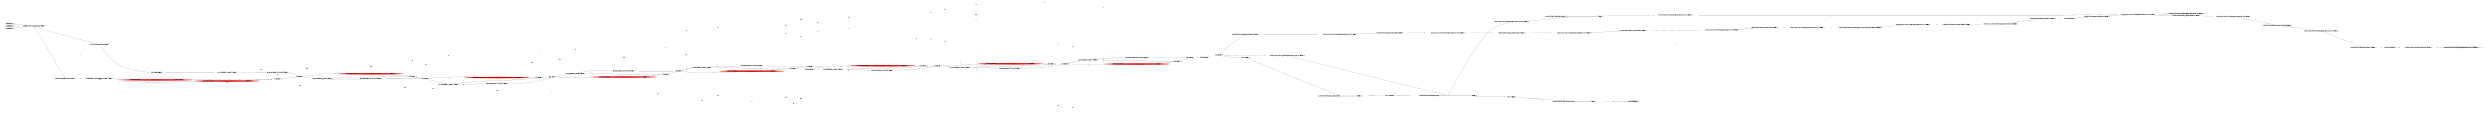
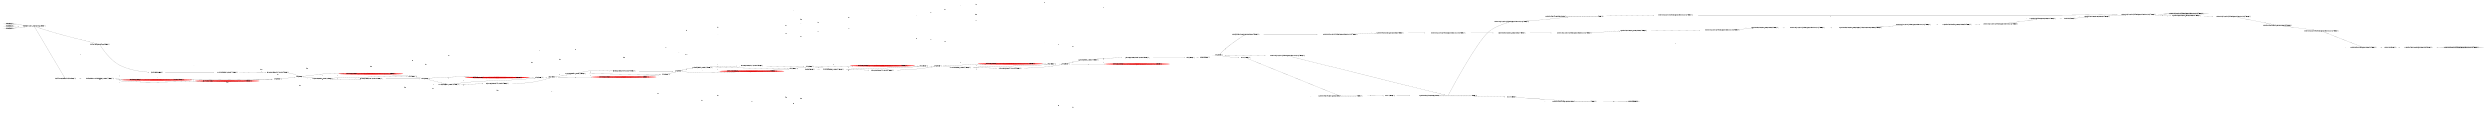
  digraph {
    fontname="Patrick Hand"
    rankdir=LR
    node [fillcolor=white fontname="Patrick Hand" shape=ellipse style=filled]
    edge [fontname="Patrick Hand" style=bold]
    n1 [label="rows = getIndexed(store,10,buildExpression(fullName,Operator.EQ,UTF8Type.instance.decompose(\"鐃緒申鐃緒申鐃緒申鐃緒申鐃緒申鐃緒申鐃緒申鐃緒申鐃緒申 鐃緒申鐃緒申鐃緒申鐃緒申鐃緒申鐃緒申鐃緒申鐃緒申鐃緒申\")))@@@39@@@['1', '0', '0']"]
    n2 [label="rows = getIndexed(store,10,buildExpression(name,Operator.EQ,UTF8Type.instance.decompose(\"Pave\")))@@@61@@@['0', '0', '1']"]
    n3 [label="Assert.assertTrue(rows.toString(),Arrays.equals(new String((((edu.fdu.CPPDG.tinypdg.pe.ExpressionInfo@3242b0,rows.toArray(new String(((()))@@@40@@@['1', '0', '0']"]
    n4 [label="Assert.assertTrue(rows.isEmpty())@@@62@@@['0', '0', '1']"]
    n5 [label="Assert.assertTrue(rows.toString(),Arrays.equals(new String((((edu.fdu.CPPDG.tinypdg.pe.ExpressionInfo@3246bd,rows.toArray(new String(((()))@@@64@@@['1', '0', '1']"]
    n6 [fillcolor=red label="update(rm,fullName,UTF8Type.instance.decompose(\"鐃緒申鐃緒申鐃緒申鐃緒申鐃緒申鐃緒申鐃緒申鐃緒申鐃緒申 鐃緒申鐃緒申鐃緒申鐃緒申鐃緒申鐃緒申鐃緒申鐃緒申鐃緒申\"),System.currentTimeMillis())@@@6@@@['1', '0', '0']"]
    n7 [label="rm.build().apply()@@@7@@@['1', '1', '0']"]
    n8 [fillcolor=red label="update(rm,fullName,UTF8Type.instance.decompose(\"鐃緒申鐃緒申鐃緒申鐃緒申鐃緒申鐃緒申鐃緒申鐃緒申鐃緒申 鐃緒申鐃緒申鐃緒申鐃緒申鐃緒申鐃緒申鐃緒申鐃緒申鐃緒申\"),1000)@@@6@@@['0', '1', '0']"]
    n9 [label="rm.build().apply()@@@8@@@['1', '1', '1']"]
    n10 [label="rows = getIndexed(store,10,buildExpression(name,Operator.LIKE_PREFIX,UTF8Type.instance.decompose(\"p\")))@@@49@@@['0', '0', '1']"]
    n11 [label="Assert.assertTrue(rows.toString(),Arrays.equals(new String((((edu.fdu.CPPDG.tinypdg.pe.ExpressionInfo@32461f,rows.toArray(new String(((()))@@@50@@@['0', '0', '1']"]
    n12 [label="rows = getIndexed(store,10,buildExpression(name,Operator.LIKE_PREFIX,UTF8Type.instance.decompose(\"j\")),buildExpression(name,Operator.NEQ,UTF8Type.instance.decompose(\"joh\")))@@@53@@@['0', '0', '1']"]
    n13 [label="rm.build().apply()@@@11@@@['1', '1', '1']"]
    n14 [label="rm = new Mutation.PartitionUpdateCollector(KS_NAME,decoratedKey(\"key3\"))@@@12@@@['1', '0', '1']"]
    n15 [fillcolor=red label="update(rm,fullName,UTF8Type.instance.decompose(\"鐃緒申鐃緒申鐃緒申鐃緒申鐃緒申鐃緒申鐃緒申鐃緒申鐃緒申 鐃緒申鐃緒申鐃緒申鐃緒申鐃緒申鐃緒申鐃緒申鐃緒申鐃緒申\"),3000)@@@12@@@['0', '1', '0']"]
    n16 [label="rm.build().apply()@@@13@@@['1', '1', '0']"]
    n17 [label="update(rm,name,UTF8Type.instance.decompose(\"Mikhail\"),System.currentTimeMillis())@@@13@@@['0', '0', '1']"]
    n18 [label="assertRows(rows,\"key1\")@@@32@@@['0', '1', '0']"]
    n19 [label="rows = getIndexed(store,10,buildExpression(fullName,Operator.LIKE_PREFIX,UTF8Type.instance.decompose(\"鐃緒申鐃緒申鐃緒申鐃緒申鐃緒申鐃緒申鐃緒申鐃緒申鐃緒申\")))@@@33@@@['0', '1', '0']"]
    n20 [label="assertRows(rows,\"key1\")@@@34@@@['0', '1', '0']"]
    n21 [label="rm = new Mutation.PartitionUpdateCollector(KS_NAME,decoratedKey(\"key4\"))@@@15@@@['1', '0', '1']"]
    n22 [label="rm.build().apply()@@@16@@@['1', '1', '0']"]
    n23 [label="update(rm,name,UTF8Type.instance.decompose(\"Michael\"),System.currentTimeMillis())@@@16@@@['0', '0', '1']"]
    n24 [fillcolor=red label="update(rm,fullName,UTF8Type.instance.decompose(\"鐃緒申鐃緒申鐃緒申鐃緒申鐃緒申鐃緒申鐃緒申鐃緒申鐃緒申 鐃緒申鐃緒申鐃緒申鐃緒申鐃緒申鐃緒申鐃緒申鐃緒申鐃緒申\"),4000)@@@15@@@['0', '1', '0']"]
    n25 [label="rm.build().apply()@@@17@@@['1', '1', '1']"]
    n26 [label="rows = getIndexed(store,10,buildExpression(name,Operator.LIKE_PREFIX,UTF8Type.instance.decompose(\"j\")))@@@37@@@['0', '0', '1']"]
    n27 [label="Assert.assertTrue(rows.toString(),Arrays.equals(new String((((edu.fdu.CPPDG.tinypdg.pe.ExpressionInfo@3245a6,rows.toArray(new String(((()))@@@38@@@['0', '0', '1']"]
    n28 [label="rows = getIndexed(store,10,buildExpression(name,Operator.LIKE_PREFIX,UTF8Type.instance.decompose(\"m\")))@@@41@@@['0', '0', '1']"]
    n29 [label="Set<String> rows@@@32@@@['1', '1', '1']"]
    n30 [label="Assert.assertTrue(rows.toString(),Arrays.equals(new String((((edu.fdu.CPPDG.tinypdg.pe.ExpressionInfo@324262,rows.toArray(new String(((()))@@@32@@@['1', '0', '0']"]
    n31 [label="rows = getIndexed(store,10,buildExpression(name,Operator.LIKE_PREFIX,UTF8Type.instance.decompose(\"J\")))@@@33@@@['0', '0', '1']"]
    n32 [label="rows = getIndexed(store,10,buildExpression(fullName,Operator.EQ,UTF8Type.instance.decompose(\"鐃緒申鐃緒申鐃緒申鐃緒申鐃緒申鐃緒申鐃緒申鐃緒申鐃緒申 鐃緒申鐃緒申鐃緒申鐃緒申鐃緒申鐃緒申鐃緒申鐃緒申鐃緒申\")))@@@35@@@['1', '1', '0']"]
    n33 [label="Assert.assertTrue(rows.toString(),Arrays.equals(new String((((edu.fdu.CPPDG.tinypdg.pe.ExpressionInfo@32457c,rows.toArray(new String(((()))@@@34@@@['0', '0', '1']"]
    n34 [label="rm = new Mutation.PartitionUpdateCollector(KS_NAME,decoratedKey(\"key7\"))@@@25@@@['1', '0', '1']"]
    n35 [label="update(rm,name,UTF8Type.instance.decompose(\"Vijay\"),System.currentTimeMillis())@@@26@@@['0', '0', '1']"]
    n36 [label="rm.build().apply()@@@25@@@['1', '1', '0']"]
    n37 [fillcolor=red label="update(rm,fullName,UTF8Type.instance.decompose(\"鐃緒申鐃緒申鐃緒申鐃緒申鐃緒申鐃緒申鐃緒申鐃緒申鐃緒申 鐃緒申鐃緒申鐃緒申鐃緒申鐃緒申鐃緒申鐃緒申鐃緒申鐃緒申\"),7000)@@@24@@@['0', '1', '0']"]
    n38 [label="rm.build().apply()@@@27@@@['1', '1', '1']"]
    n39 [label="Assert.assertTrue(rows.toString(),Arrays.equals(new String((((edu.fdu.CPPDG.tinypdg.pe.ExpressionInfo@32470b,rows.toArray(new String(((()))@@@72@@@['0', '0', '1']"]
    n40 [label="rows = getIndexed(store,10,buildExpression(name,Operator.EQ,UTF8Type.instance.decompose(\"Jean\")))@@@75@@@['0', '0', '1']"]
    n41 [label="Assert.assertTrue(rows.isEmpty())@@@76@@@['0', '0', '1']"]
    n42 [label="rows = getIndexed(store,10,buildExpression(name,Operator.LIKE_MATCHES,UTF8Type.instance.decompose(\"JeAn\")))@@@67@@@['0', '0', '1']"]
    n43 [label="Assert.assertTrue(rows.toString(),Arrays.equals(new String((((edu.fdu.CPPDG.tinypdg.pe.ExpressionInfo@3246e4,rows.toArray(new String(((()))@@@68@@@['0', '0', '1']"]
    n44 [label="rows = getIndexed(store,10,buildExpression(name,Operator.LIKE_MATCHES,UTF8Type.instance.decompose(\"claUde\")))@@@71@@@['0', '0', '1']"]
    n45 [label="rm.build().apply()@@@14@@@['1', '1', '1']"]
    n46 [label="assertRows(rows,\"key3\")@@@36@@@['0', '1', '0']"]
    n47 [label="rows = getIndexed(store,10,buildExpression(fullName,Operator.LIKE_PREFIX,UTF8Type.instance.decompose(\"鐃緒申鐃緒申鐃緒申鐃緒申鐃緒申鐃緒申鐃緒申鐃緒申鐃緒申\")))@@@37@@@['0', '1', '0']"]
    n48 [fillcolor=lightgray label="assertRows(rows,\"key7\")@@@38@@@['0', '1', '0']"]
    n49 [label="rm = new Mutation.PartitionUpdateCollector(KS_NAME,decoratedKey(\"key5\"))@@@18@@@['1', '0', '1']"]
    n50 [fillcolor=red label="update(rm,fullName,UTF8Type.instance.decompose(\"鐃緒申鐃緒申鐃緒申鐃緒申鐃緒申鐃緒申鐃緒申鐃緒申鐃緒申 鐃緒申鐃緒申鐃緒申鐃緒申鐃緒申鐃緒申鐃緒申鐃緒申鐃緒申\"),5000)@@@18@@@['0', '1', '0']"]
    n51 [label="rows = getIndexed(store,10,buildExpression(name,Operator.EQ,UTF8Type.instance.decompose(\"Pavel\")))@@@63@@@['0', '0', '1']"]
    n52 [fillcolor=lightgray label="Assert.assertTrue(rows.toString(),Arrays.equals(new String((((edu.fdu.CPPDG.tinypdg.pe.ExpressionInfo@3242d7,rows.toArray(new String(((()))@@@44@@@['1', '0', '0']"]
    n53 [label="Assert.assertTrue(rows.toString(),Arrays.equals(new String((((edu.fdu.CPPDG.tinypdg.pe.ExpressionInfo@324652,rows.toArray(new String(((()))@@@54@@@['0', '0', '1']"]
    n54 [label="rows = getIndexed(store,10,buildExpression(name,Operator.LIKE_MATCHES,UTF8Type.instance.decompose(\"pavel\")))@@@57@@@['0', '0', '1']"]
    n55 [label="Assert.assertTrue(rows.toString(),Arrays.equals(new String((((edu.fdu.CPPDG.tinypdg.pe.ExpressionInfo@32467b,rows.toArray(new String(((()))@@@58@@@['0', '0', '1']"]
    n56 [label="rm = new Mutation.PartitionUpdateCollector(KS_NAME,decoratedKey(\"key8\"))@@@28@@@['1', '0', '1']"]
    n57 [fillcolor=red label="update(rm,fullName,UTF8Type.instance.decompose(\"鐃緒申鐃緒申鐃緒申鐃緒申鐃緒申鐃緒申鐃緒申鐃緒申鐃緒申 鐃緒申鐃緒申鐃緒申鐃緒申鐃緒申鐃緒申鐃緒申鐃緒申鐃緒申\"),8000)@@@27@@@['0', '1', '0']"]
    n58 [label="update(rm,name,UTF8Type.instance.decompose(\"Jean-Claude\"),System.currentTimeMillis())@@@29@@@['0', '0', '1']"]
-   n59 [label="rm.build().apply()@@@28@@@['1', '1', '0']"]
    n60 [label="rm.build().apply()@@@30@@@['1', '1', '1']"]
    n61 [label="final ByteBuffer fullName = UTF8Type.instance.decompose(\"/output/full-name/\")@@@4@@@['1', '1', '0']"]
    n62 [label="final ByteBuffer name = UTF8Type.instance.decompose(\"first_name_prefix\")@@@4@@@['0', '0', '1']"]
    n63 [label="Mutation.PartitionUpdateCollector rm = new Mutation.PartitionUpdateCollector(KS_NAME,decoratedKey(\"key1\"))@@@5@@@['1', '1', '0']"]
    n64 [fillcolor=red label="update(rm,fullName,UTF8Type.instance.decompose(\"鐃緒申鐃緒申鐃緒申鐃緒申鐃緒申鐃緒申鐃緒申鐃緒申鐃緒申 鐃緒申鐃緒申鐃緒申鐃緒申鐃緒申鐃緒申鐃緒申鐃緒申鐃緒申\"),6000)@@@21@@@['0', '1', '0']"]
    n65 [label="rm = new Mutation.PartitionUpdateCollector(KS_NAME,decoratedKey(\"key6\"))@@@22@@@['1', '0', '1']"]
    n66 [fillcolor=red label="update(rm,fullName,UTF8Type.instance.decompose(\"鐃緒申鐃緒申鐃緒申鐃緒申鐃緒申鐃緒申鐃緒申鐃緒申鐃緒申 鐃緒申鐃緒申鐃緒申鐃緒申鐃緒申鐃緒申鐃緒申鐃緒申鐃緒申\"),2000)@@@9@@@['0', '1', '0']"]
    n67 [label="rm = new Mutation.PartitionUpdateCollector(KS_NAME,decoratedKey(\"key2\"))@@@9@@@['1', '0', '1']"]
    n68 [label="update(rm,name,UTF8Type.instance.decompose(\"Jordan\"),System.currentTimeMillis())@@@10@@@['0', '0', '1']"]
    n69 [label="update(rm,name,UTF8Type.instance.decompose(\"Jason\"),System.currentTimeMillis())@@@23@@@['0', '0', '1']"]
    n70 [label="rows = getIndexed(store,10,buildExpression(name,Operator.EQ,UTF8Type.instance.decompose(\"Jean-Claude\")))@@@77@@@['0', '0', '1']"]
    n71 [label="Mutation.PartitionUpdateCollector rm@@@5@@@['0', '0', '1']"]
    n72 [label="update(rm,name,UTF8Type.instance.decompose(\"Johnny\"),System.currentTimeMillis())@@@19@@@['0', '0', '1']"]
    n73 [label="rows = getIndexed(store,10,buildExpression(name,Operator.LIKE_PREFIX,UTF8Type.instance.decompose(\"v\")))@@@45@@@['0', '0', '1']"]
    n74 [label="update(rm,name,UTF8Type.instance.decompose(\"Pavel\"),System.currentTimeMillis())@@@7@@@['0', '0', '1']"]
    n75 [label="Assert.assertTrue(rows.toString(),Arrays.equals(new String((((edu.fdu.CPPDG.tinypdg.pe.ExpressionInfo@324289,rows.toArray(new String(((()))@@@36@@@['1', '0', '0']"]
    n76 [label="rm.build().apply()@@@22@@@['1', '1', '0']"]
    n77 [label="rm.build().apply()@@@19@@@['1', '1', '0']"]
    n78 [label="rm.build().apply()@@@10@@@['1', '1', '0']"]
    n79 [label="rm.build().apply()@@@24@@@['1', '1', '1']"]
    n80 [fillcolor=lightgray label="Assert.assertTrue(rows.toString(),Arrays.equals(new String((((edu.fdu.CPPDG.tinypdg.pe.ExpressionInfo@32474d,rows.toArray(new String(((()))@@@78@@@['0', '0', '1']"]
    n81 [label="rm = new Mutation.PartitionUpdateCollector(KS_NAME,decoratedKey(\"key1\"))@@@6@@@['0', '0', '1']"]
    n82 [label="rm.build().apply()@@@20@@@['1', '1', '1']"]
    n83 [label="Assert.assertTrue(rows.toString(),Arrays.equals(new String((((edu.fdu.CPPDG.tinypdg.pe.ExpressionInfo@3245d0,rows.toArray(new String(((()))@@@42@@@['0', '0', '1']"]
    n84 [label="Assert.assertTrue(rows.toString(),Arrays.equals(new String((((edu.fdu.CPPDG.tinypdg.pe.ExpressionInfo@3245f8,rows.toArray(new String(((()))@@@46@@@['0', '0', '1']"]
    n85 [label="ColumnFamilyStore store = Keyspace.open(KS_NAME).getColumnFamilyStore(CF_NAME)@@@3@@@['1', '1', '1']"]
    n86 [label="store.forceBlockingFlush()@@@31@@@['1', '1', '1']"]
    n87 [fillcolor=lightgray label="testPrefixSSTableLookup['0', '0', '1']" shape=diamond]
    n88 [label="store.forceBlockingFlush()@@@21@@@['0', '0', '1']"]
    n89 [fillcolor=lightgray label="testChinesePrefixSearch['1', '0', '0']" shape=diamond]
    n90 [fillcolor=lightgray label="testChinesePrefixSearch['0', '1', '0']" shape=diamond]
    n1 -> n2 [label=0 style=dashed]
    n1 -> n3
    n2 -> n4
    n3 -> n5
    n4 -> n51
    n5 -> n42
    n5 -> n42 [label=0 style=dashed]
    n5 -> n52
    n6 -> n7
    n6 -> n8 [label=0 style=dashed]
    n7 -> n9
    n8 -> n7
    n9 -> n66
    n9 -> n66 [label=rm style=solid]
    n9 -> n67 [label=rm style=solid]
    n9 -> n67
    n10 -> n11
    n11 -> n12
    n12 -> n53
    n13 -> n14 [label=rm style=solid]
    n13 -> n14
    n13 -> n15 [label=rm style=solid]
    n13 -> n15
    n14 -> n15 [label=0 style=dashed]
    n14 -> n16
    n14 -> n17 [label=rm style=solid]
    n14 -> n17 [label=0 style=dashed]
    n14 -> n17
    n15 -> n16
    n16 -> n45
    n17 -> n45
    n18 -> n19
    n19 -> n20 [label=rows style=solid]
    n19 -> n20
    n20 -> n32
    n21 -> n22
    n21 -> n23 [label=0 style=dashed]
    n21 -> n23
    n21 -> n23 [label=rm style=solid]
    n21 -> n24 [label=0 style=dashed]
    n22 -> n25
    n23 -> n25
    n24 -> n22
    n25 -> n49 [label=rm style=solid]
    n25 -> n49
    n25 -> n50
    n25 -> n50 [label=rm style=solid]
    n26 -> n27
    n27 -> n28
    n28 -> n83
    n29 -> n18 [label=rows style=solid]
    n29 -> n18
    n29 -> n30
    n29 -> n31 [label=0 style=dashed]
    n29 -> n31
    n30 -> n32
    n31 -> n33
    n32 -> n12 [label=0 style=dashed]
    n32 -> n46 [label=rows style=solid]
    n32 -> n46
    n32 -> n75
    n33 -> n26
    n34 -> n35 [label=rm style=solid]
    n34 -> n35
    n34 -> n35 [label=0 style=dashed]
    n34 -> n36
    n34 -> n37 [label=0 style=dashed]
    n35 -> n38
    n36 -> n38 [style=solid]
    n37 -> n36
    n38 -> n56 [label=rm style=solid]
    n38 -> n56
    n38 -> n57
    n38 -> n57 [label=rm style=solid]
    n39 -> n40
    n40 -> n41
    n41 -> n70
    n42 -> n43
    n43 -> n44
    n44 -> n39
    n45 -> n21 [label=rm style=solid]
    n45 -> n21
    n45 -> n24
    n45 -> n24 [label=rm style=solid]
    n46 -> n47
    n47 -> n48 [label=rows style=solid]
    n47 -> n48
    n49 -> n50 [label=0 style=dashed]
    n49 -> n72 [label=0 style=dashed]
    n49 -> n72 [label=rm style=solid]
    n49 -> n72
    n49 -> n77
    n50 -> n77
    n51 -> n5
    n53 -> n54
    n54 -> n55
    n55 -> n2
    n56 -> n57 [label=0 style=dashed]
    n56 -> n58 [label=rm style=solid]
    n56 -> n58 [label=0 style=dashed]
    n56 -> n58
-   n56 -> n59
-   n57 -> n59
    n58 -> n60
-   n59 -> n60
    n60 -> n86
    n61 -> n1 [label=fullName style=solid]
    n61 -> n5 [label=fullName style=solid]
    n61 -> n6 [label=fullName style=solid]
    n61 -> n8 [label=fullName style=solid]
    n61 -> n14 [label=fullName style=solid]
    n61 -> n15 [label=fullName style=solid]
    n61 -> n19 [label=fullName style=solid]
    n61 -> n21 [label=fullName style=solid]
    n61 -> n24 [label=fullName style=solid]
    n61 -> n29 [label=fullName style=solid]
    n61 -> n32 [label=fullName style=solid]
    n61 -> n34 [label=fullName style=solid]
    n61 -> n37 [label=fullName style=solid]
    n61 -> n47 [label=fullName style=solid]
    n61 -> n49 [label=fullName style=solid]
    n61 -> n50 [label=fullName style=solid]
    n61 -> n56 [label=fullName style=solid]
    n61 -> n57 [label=fullName style=solid]
    n61 -> n62 [label=0 style=dashed]
    n61 -> n63
    n61 -> n64 [label=fullName style=solid]
    n61 -> n65 [label=fullName style=solid]
    n61 -> n66 [label=fullName style=solid]
    n61 -> n67 [label=fullName style=solid]
    n62 -> n2 [label=name style=solid]
    n62 -> n10 [label=name style=solid]
    n62 -> n12 [label=name style=solid]
    n62 -> n17 [label=name style=solid]
    n62 -> n23 [label=name style=solid]
    n62 -> n26 [label=name style=solid]
    n62 -> n28 [label=name style=solid]
    n62 -> n31 [label=name style=solid]
    n62 -> n35 [label=name style=solid]
    n62 -> n40 [label=name style=solid]
    n62 -> n42 [label=name style=solid]
    n62 -> n44 [label=name style=solid]
    n62 -> n51 [label=name style=solid]
    n62 -> n54 [label=name style=solid]
    n62 -> n58 [label=name style=solid]
    n62 -> n68 [label=name style=solid]
    n62 -> n69 [label=name style=solid]
    n62 -> n70 [label=name style=solid]
    n62 -> n71
    n62 -> n72 [label=name style=solid]
    n62 -> n73 [label=name style=solid]
    n62 -> n74 [label=name style=solid]
    n63 -> n6
    n63 -> n6 [label=rm style=solid]
    n63 -> n8
    n63 -> n8 [label=rm style=solid]
    n63 -> n71 [label=0 style=dashed]
    n64 -> n76
    n65 -> n64 [label=0 style=dashed]
    n65 -> n69
    n65 -> n69 [label=0 style=dashed]
    n65 -> n69 [label=rm style=solid]
    n65 -> n76
    n66 -> n78
    n67 -> n66 [label=0 style=dashed]
    n67 -> n68 [label=0 style=dashed]
    n67 -> n68 [label=rm style=solid]
    n67 -> n68
    n67 -> n78
    n68 -> n13
    n69 -> n79
    n70 -> n80
    n71 -> n81
    n72 -> n82
    n73 -> n84
    n74 -> n9
    n75 -> n1
    n76 -> n79
    n77 -> n82
    n78 -> n13
    n79 -> n34 [label=rm style=solid]
    n79 -> n34
    n79 -> n37 [label=rm style=solid]
    n79 -> n37
    n81 -> n74
    n81 -> n74 [label=rm style=solid]
    n82 -> n64
    n82 -> n64 [label=rm style=solid]
    n82 -> n65
    n82 -> n65 [label=rm style=solid]
    n83 -> n73
    n84 -> n10
    n85 -> n1 [label=store style=solid]
    n85 -> n2 [label=store style=solid]
    n85 -> n5 [label=store style=solid]
    n85 -> n10 [label=store style=solid]
    n85 -> n12 [label=store style=solid]
    n85 -> n19 [label=store style=solid]
    n85 -> n26 [label=store style=solid]
    n85 -> n28 [label=store style=solid]
    n85 -> n29 [label=store style=solid]
    n85 -> n31 [label=store style=solid]
    n85 -> n32 [label=store style=solid]
    n85 -> n40 [label=store style=solid]
    n85 -> n42 [label=store style=solid]
    n85 -> n44 [label=store style=solid]
    n85 -> n47 [label=store style=solid]
    n85 -> n51 [label=store style=solid]
    n85 -> n54 [label=store style=solid]
    n85 -> n61
    n85 -> n62
    n85 -> n70 [label=store style=solid]
    n85 -> n73 [label=store style=solid]
    n86 -> n29 [style=solid]
    n87 -> n85
    n88 -> n65
    n89 -> n85
    n90 -> n85
  }
